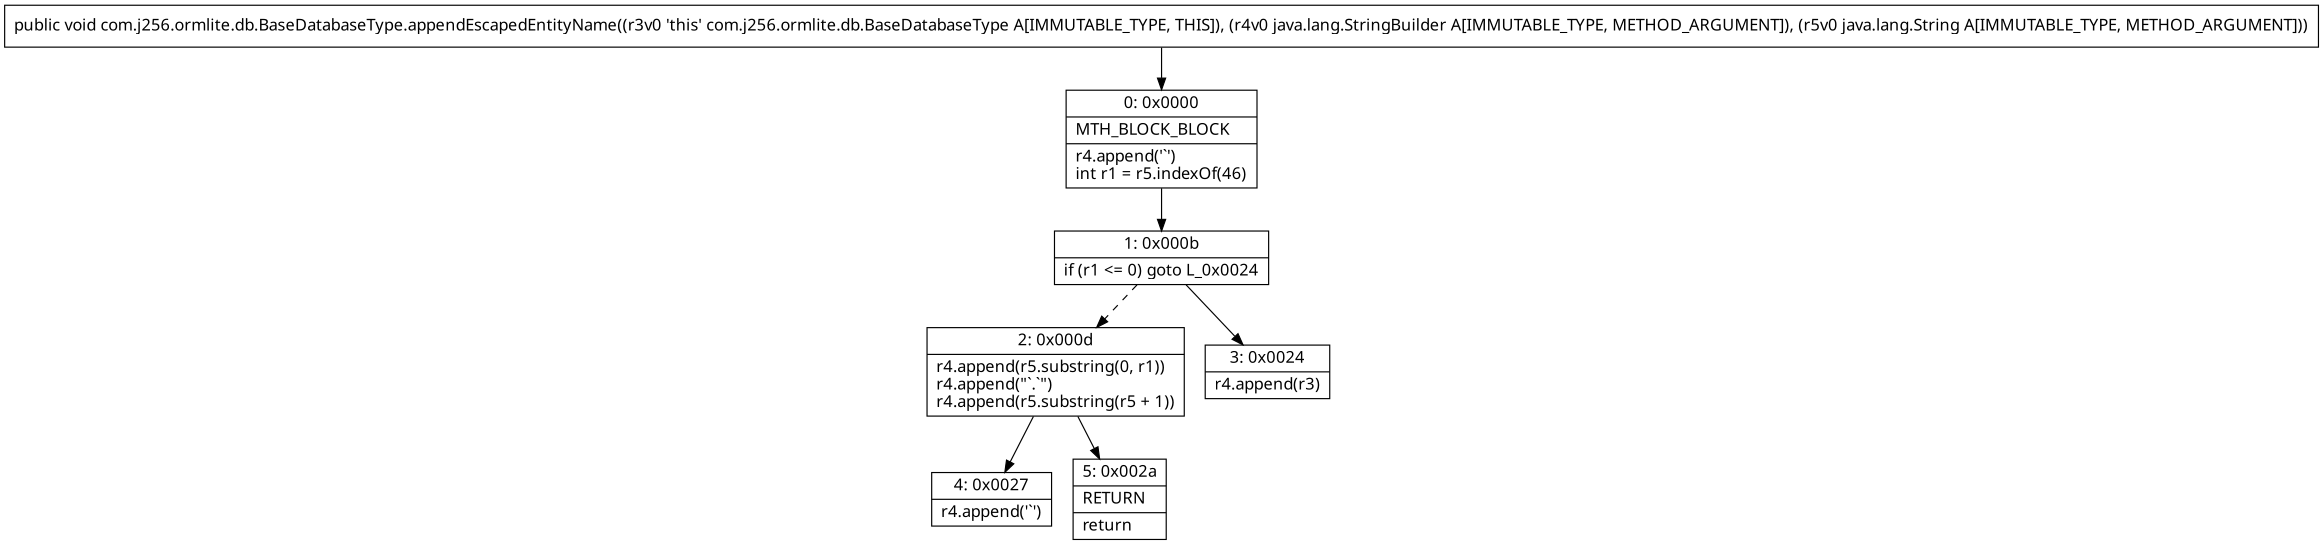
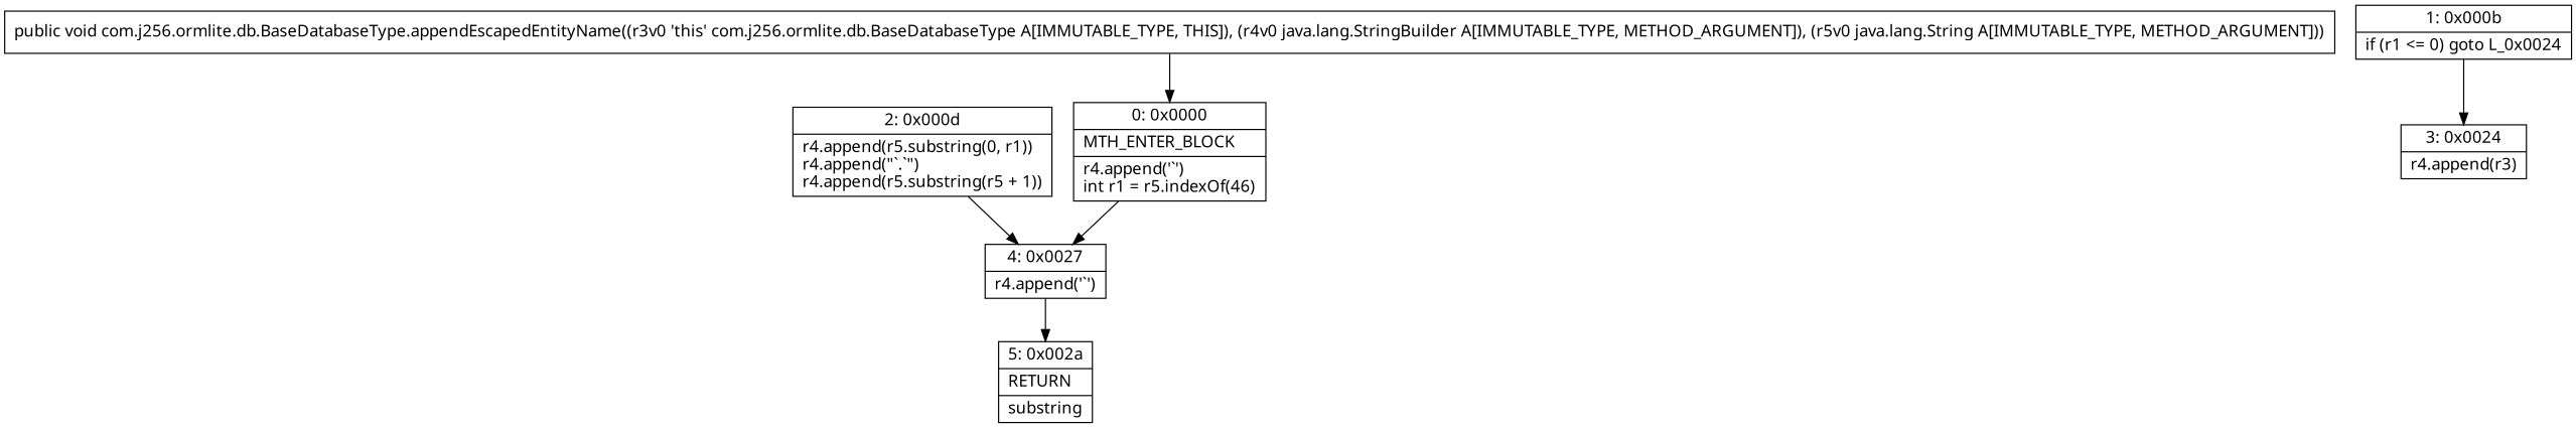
  digraph {
    fontname="Noto Sans"
    node [fontname="Noto Sans" shape=record]
    edge [fontname="Noto Sans"]
-   n1 [label="{0\:\ 0x0000|MTH_BLOCK_BLOCK\l|r4.append('`')\lint r1 = r5.indexOf(46)\l}"]
+   n1 [label="{0\:\ 0x0000|MTH_ENTER_BLOCK\l|r4.append('`')\lint r1 = r5.indexOf(46)\l}"]
    n2 [label="{1\:\ 0x000b|if (r1 \<= 0) goto L_0x0024\l}"]
    n3 [label="{2\:\ 0x000d|r4.append(r5.substring(0, r1))\lr4.append(\"`.`\")\lr4.append(r5.substring(r5 + 1))\l}"]
    n4 [label="{3\:\ 0x0024|r4.append(r3)\l}"]
    n5 [label="{4\:\ 0x0027|r4.append('`')\l}"]
-   n6 [label="{5\:\ 0x002a|RETURN\l|return\l}"]
+   n6 [label="{5\:\ 0x002a|RETURN\l|substring\l}"]
    n7 [label="{public void com.j256.ormlite.db.BaseDatabaseType.appendEscapedEntityName((r3v0 'this' com.j256.ormlite.db.BaseDatabaseType A[IMMUTABLE_TYPE, THIS]), (r4v0 java.lang.StringBuilder A[IMMUTABLE_TYPE, METHOD_ARGUMENT]), (r5v0 java.lang.String A[IMMUTABLE_TYPE, METHOD_ARGUMENT])) }"]
-   n1 -> n2
-   n2 -> n3 [style=dashed]
+   n1 -> n5
    n2 -> n4
    n3 -> n5
-   n3 -> n6
+   n5 -> n6
    n7 -> n1
  }
